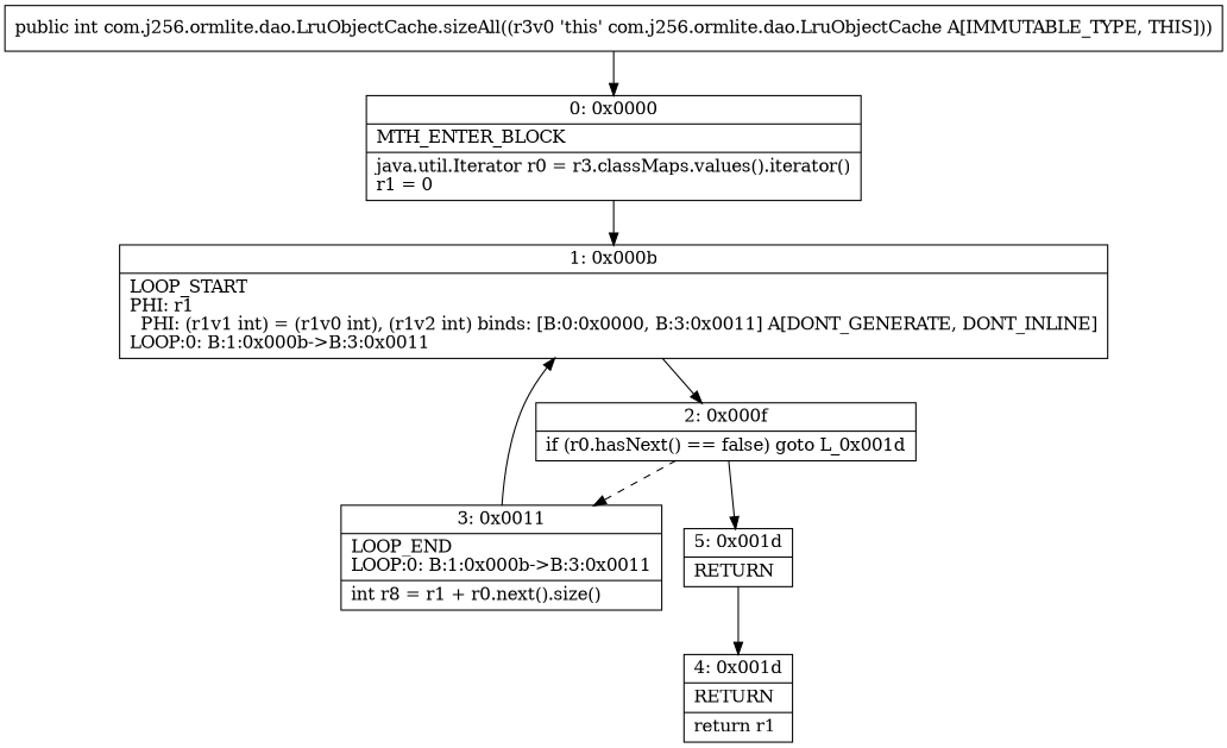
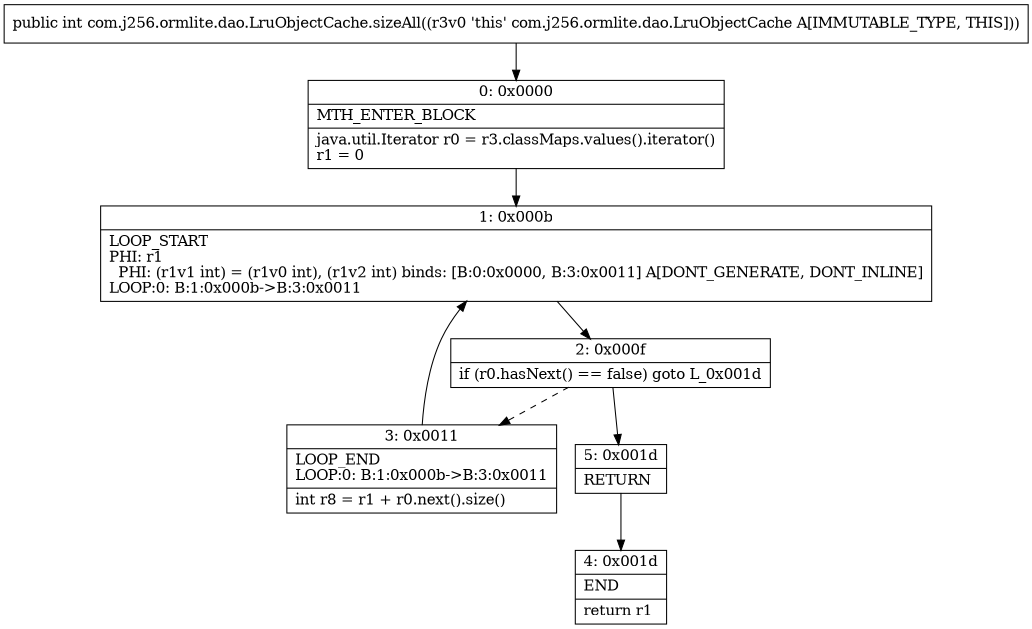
  digraph {
    node [shape=record]
    n1 [label="{0\:\ 0x0000|MTH_ENTER_BLOCK\l|java.util.Iterator r0 = r3.classMaps.values().iterator()\lr1 = 0\l}"]
    n2 [label="{1\:\ 0x000b|LOOP_START\lPHI: r1 \l  PHI: (r1v1 int) = (r1v0 int), (r1v2 int) binds: [B:0:0x0000, B:3:0x0011] A[DONT_GENERATE, DONT_INLINE]\lLOOP:0: B:1:0x000b\-\>B:3:0x0011\l}"]
    n3 [label="{2\:\ 0x000f|if (r0.hasNext() == false) goto L_0x001d\l}"]
    n4 [label="{3\:\ 0x0011|LOOP_END\lLOOP:0: B:1:0x000b\-\>B:3:0x0011\l|int r8 = r1 + r0.next().size()\l}"]
    n5 [label="{5\:\ 0x001d|RETURN\l}"]
-   n6 [label="{4\:\ 0x001d|RETURN\l|return r1\l}"]
+   n6 [label="{4\:\ 0x001d|END\l|return r1\l}"]
    n7 [label="{public int com.j256.ormlite.dao.LruObjectCache.sizeAll((r3v0 'this' com.j256.ormlite.dao.LruObjectCache A[IMMUTABLE_TYPE, THIS])) }"]
    n1 -> n2
    n2 -> n3
    n3 -> n4 [style=dashed]
    n3 -> n5
    n4 -> n2
    n5 -> n6
    n7 -> n1
  }
